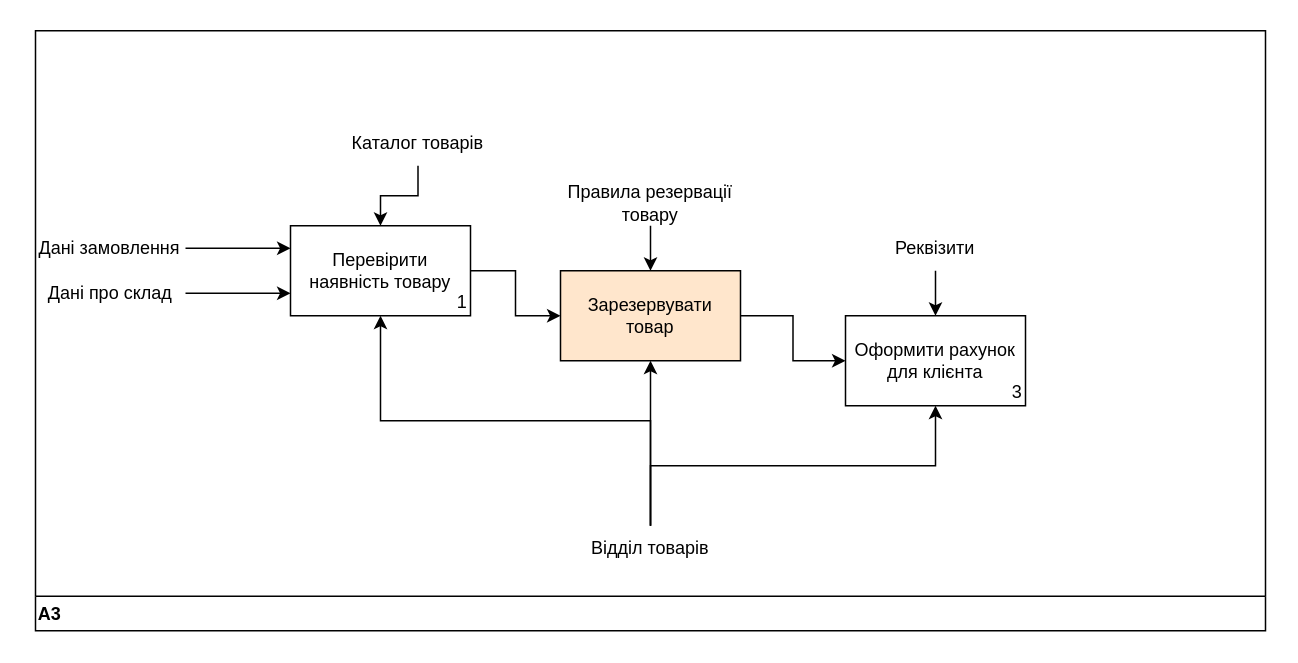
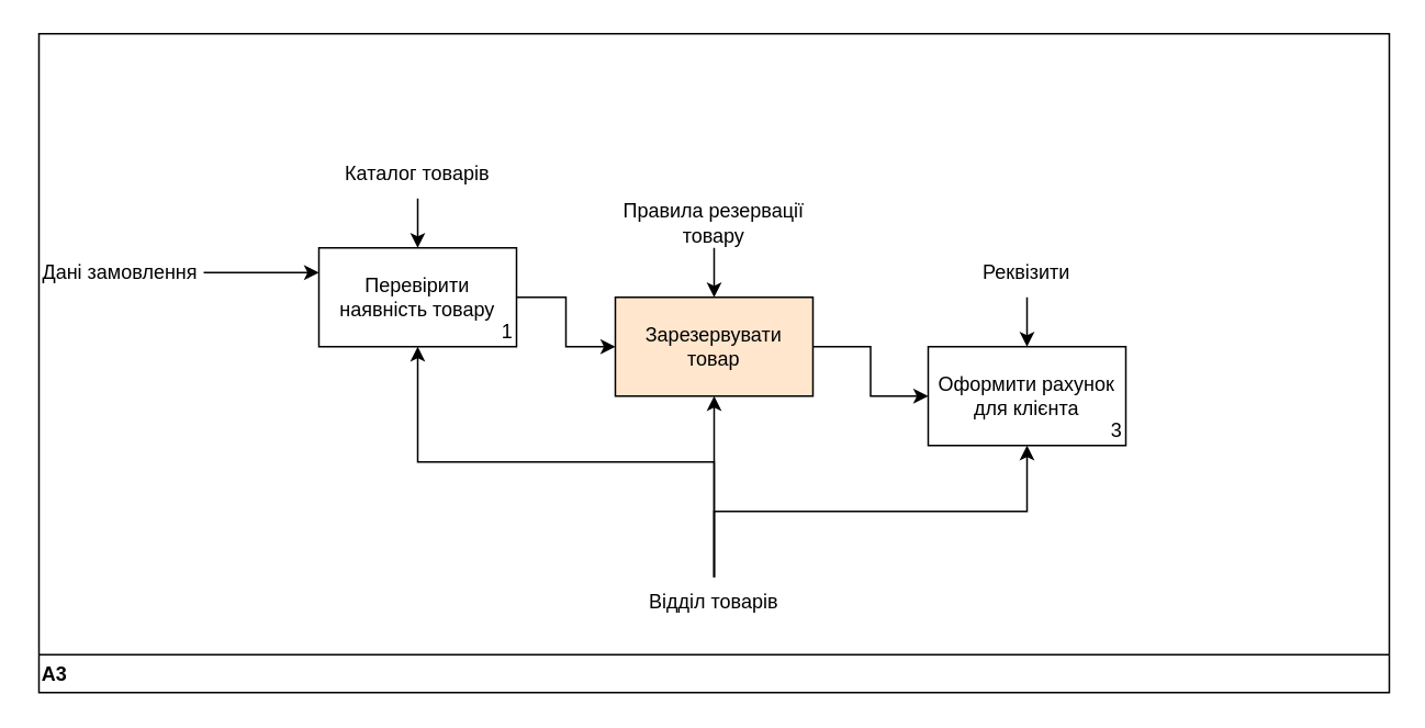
  <mxCell id="0" />
  <mxCell id="1" parent="0" />
  <mxCell id="2" value="А3" style="swimlane;whiteSpace=wrap;html=1;flipV=1;align=left;" vertex="1" parent="1"><mxGeometry x="23" y="20" width="820" height="400" as="geometry" /></mxCell>
  <mxCell id="3" style="edgeStyle=orthogonalEdgeStyle;rounded=0;orthogonalLoop=1;jettySize=auto;html=1;exitX=1;exitY=0.5;exitDx=0;exitDy=0;" edge="1" parent="2" source="4" target="14"><mxGeometry relative="1" as="geometry" /></mxCell>
  <mxCell id="4" value="Перевірити наявність товару" style="rounded=0;whiteSpace=wrap;html=1;" vertex="1" parent="2"><mxGeometry x="170" y="130" width="120" height="60" as="geometry" /></mxCell>
  <mxCell id="5" style="edgeStyle=orthogonalEdgeStyle;rounded=0;orthogonalLoop=1;jettySize=auto;html=1;exitX=0.5;exitY=0;exitDx=0;exitDy=0;entryX=0.5;entryY=1;entryDx=0;entryDy=0;" edge="1" parent="2" source="8" target="14"><mxGeometry relative="1" as="geometry" /></mxCell>
  <mxCell id="6" style="edgeStyle=orthogonalEdgeStyle;rounded=0;orthogonalLoop=1;jettySize=auto;html=1;exitX=0.5;exitY=0;exitDx=0;exitDy=0;" edge="1" parent="2" source="8" target="4"><mxGeometry relative="1" as="geometry" /></mxCell>
  <mxCell id="7" style="edgeStyle=orthogonalEdgeStyle;rounded=0;orthogonalLoop=1;jettySize=auto;html=1;exitX=0.5;exitY=0;exitDx=0;exitDy=0;entryX=0.5;entryY=1;entryDx=0;entryDy=0;" edge="1" parent="2" source="8" target="15"><mxGeometry relative="1" as="geometry" /></mxCell>
  <mxCell id="8" value="Відділ товарів" style="text;html=1;align=center;verticalAlign=middle;whiteSpace=wrap;rounded=0;" vertex="1" parent="2"><mxGeometry x="335" y="330" width="150" height="30" as="geometry" /></mxCell>
- <mxCell id="9" style="edgeStyle=orthogonalEdgeStyle;rounded=0;orthogonalLoop=1;jettySize=auto;html=1;exitX=1;exitY=0.5;exitDx=0;exitDy=0;entryX=0;entryY=0.75;entryDx=0;entryDy=0;" edge="1" parent="2" source="10" target="4"><mxGeometry relative="1" as="geometry" /></mxCell>
- <mxCell id="10" value="Дані про склад" style="text;html=1;align=center;verticalAlign=middle;whiteSpace=wrap;rounded=0;" vertex="1" parent="2"><mxGeometry y="160" width="100" height="30" as="geometry" /></mxCell>
  <mxCell id="11" style="edgeStyle=orthogonalEdgeStyle;rounded=0;orthogonalLoop=1;jettySize=auto;html=1;exitX=1;exitY=0.5;exitDx=0;exitDy=0;entryX=0;entryY=0.25;entryDx=0;entryDy=0;" edge="1" parent="2" source="12" target="4"><mxGeometry relative="1" as="geometry" /></mxCell>
  <mxCell id="12" value="Дані замовлення" style="text;html=1;align=center;verticalAlign=middle;whiteSpace=wrap;rounded=0;" vertex="1" parent="2"><mxGeometry x="-2.5" y="130" width="102.5" height="30" as="geometry" /></mxCell>
  <mxCell id="13" style="edgeStyle=orthogonalEdgeStyle;rounded=0;orthogonalLoop=1;jettySize=auto;html=1;exitX=1;exitY=0.5;exitDx=0;exitDy=0;" edge="1" parent="2" source="14" target="15"><mxGeometry relative="1" as="geometry" /></mxCell>
  <mxCell id="14" value="Зарезервувати&lt;div&gt;товар&lt;/div&gt;" style="rounded=0;whiteSpace=wrap;html=1;fillColor=#ffe6cc;" vertex="1" parent="2"><mxGeometry x="350" y="160" width="120" height="60" as="geometry" /></mxCell>
  <mxCell id="15" value="Оформити рахунок для клієнта" style="rounded=0;whiteSpace=wrap;html=1;" vertex="1" parent="2"><mxGeometry x="540" y="190" width="120" height="60" as="geometry" /></mxCell>
  <mxCell id="16" style="edgeStyle=orthogonalEdgeStyle;rounded=0;orthogonalLoop=1;jettySize=auto;html=1;exitX=0.5;exitY=1;exitDx=0;exitDy=0;" edge="1" parent="2" source="17" target="4"><mxGeometry relative="1" as="geometry" /></mxCell>
- <mxCell id="17" value="Каталог товарів" style="text;html=1;align=center;verticalAlign=middle;whiteSpace=wrap;rounded=0;" vertex="1" parent="2"><mxGeometry x="205" y="60" width="100" height="30" as="geometry" /></mxCell>
+ <mxCell id="17" value="Каталог товарів" style="text;html=1;align=center;verticalAlign=middle;whiteSpace=wrap;rounded=0;" vertex="1" parent="2"><mxGeometry x="180" y="70" width="100" height="30" as="geometry" /></mxCell>
  <mxCell id="18" style="edgeStyle=orthogonalEdgeStyle;rounded=0;orthogonalLoop=1;jettySize=auto;html=1;exitX=0.5;exitY=1;exitDx=0;exitDy=0;entryX=0.5;entryY=0;entryDx=0;entryDy=0;" edge="1" parent="2" source="19" target="14"><mxGeometry relative="1" as="geometry" /></mxCell>
  <mxCell id="19" value="Правила резервації товару" style="text;html=1;align=center;verticalAlign=middle;whiteSpace=wrap;rounded=0;" vertex="1" parent="2"><mxGeometry x="345" y="100" width="130" height="30" as="geometry" /></mxCell>
  <mxCell id="20" style="edgeStyle=orthogonalEdgeStyle;rounded=0;orthogonalLoop=1;jettySize=auto;html=1;exitX=0.5;exitY=1;exitDx=0;exitDy=0;" edge="1" parent="2" source="21" target="15"><mxGeometry relative="1" as="geometry" /></mxCell>
  <mxCell id="21" value="Реквізити" style="text;html=1;align=center;verticalAlign=middle;whiteSpace=wrap;rounded=0;" vertex="1" parent="2"><mxGeometry x="535" y="130" width="130" height="30" as="geometry" /></mxCell>
  <mxCell id="22" value="1" style="text;html=1;align=right;verticalAlign=bottom;whiteSpace=wrap;rounded=0;" vertex="1" parent="2"><mxGeometry x="230" y="160" width="60" height="30" as="geometry" /></mxCell>
  <mxCell id="23" value="3" style="text;html=1;align=right;verticalAlign=bottom;whiteSpace=wrap;rounded=0;" vertex="1" parent="2"><mxGeometry x="600" y="220" width="60" height="30" as="geometry" /></mxCell>
